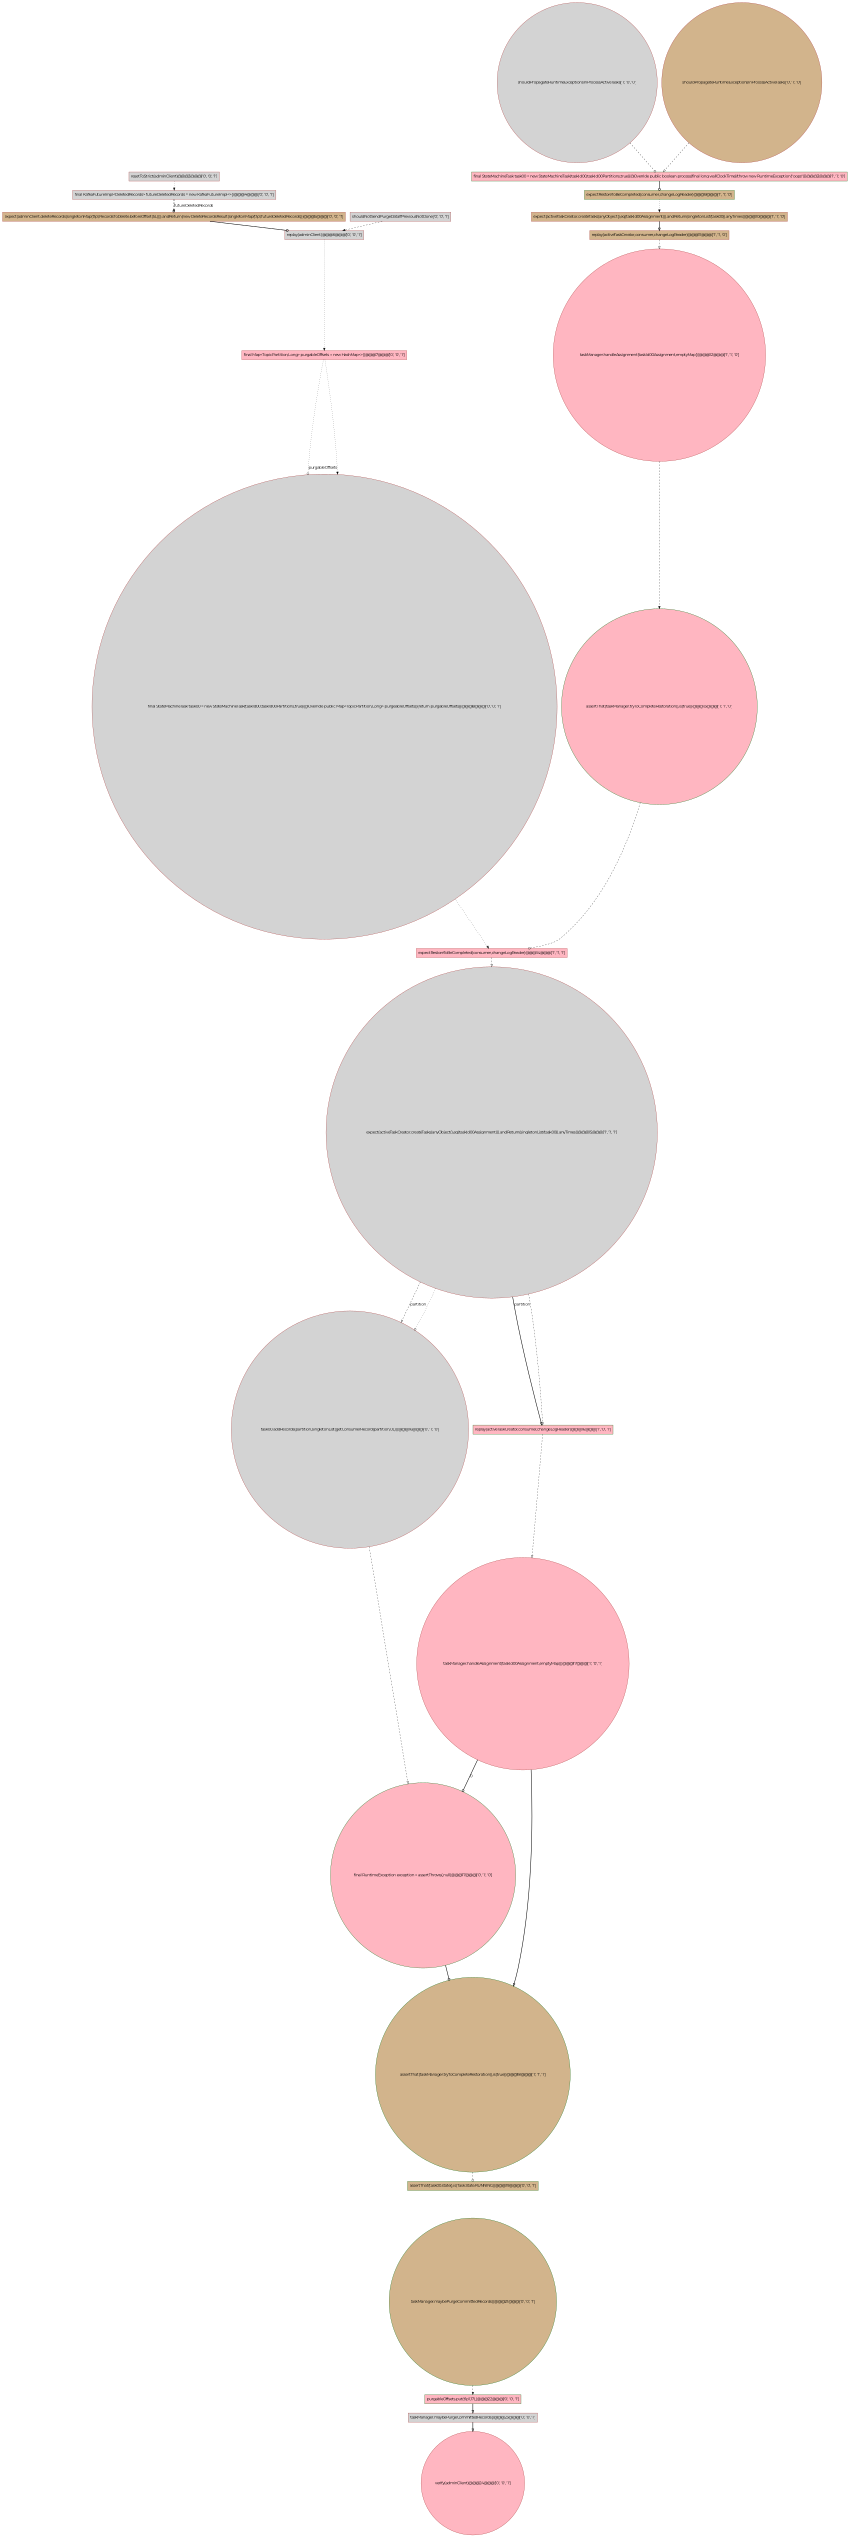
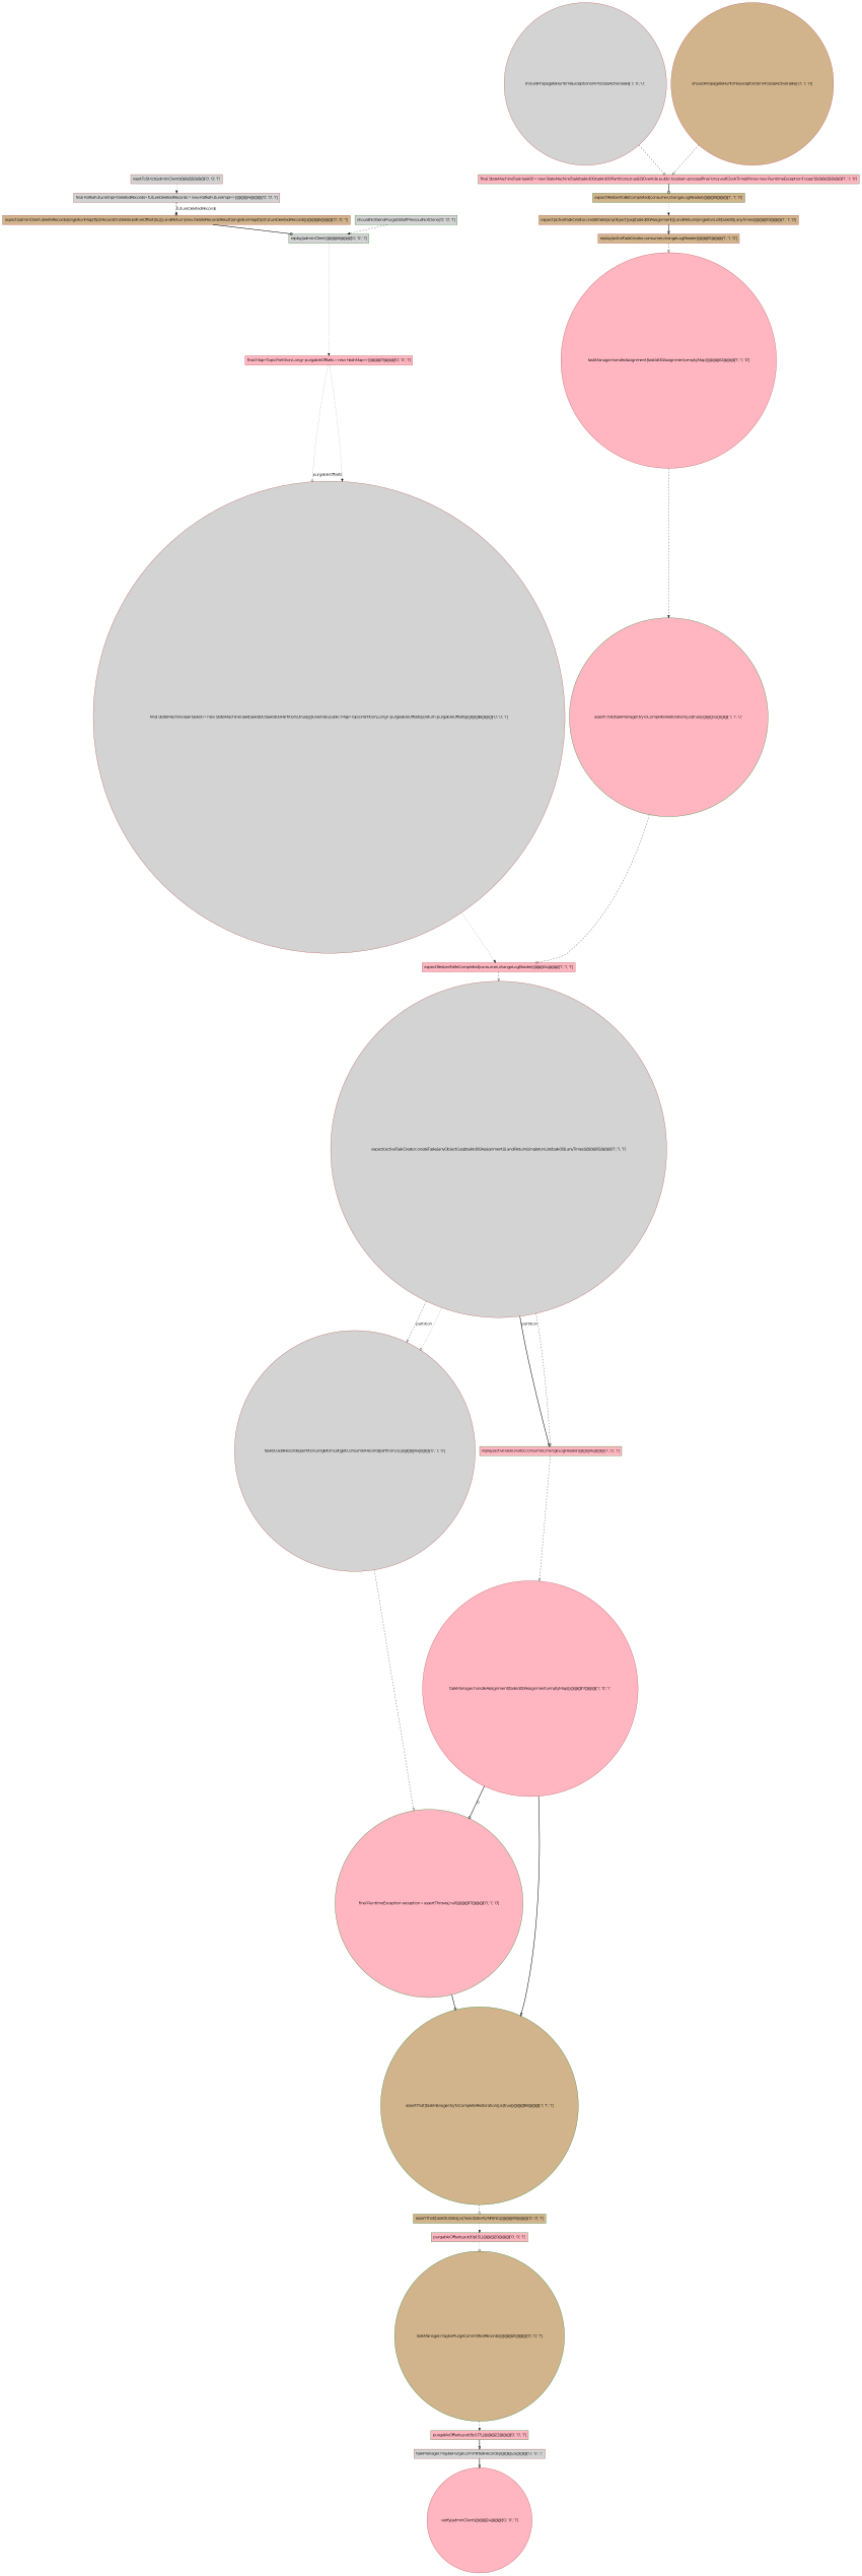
  digraph {
    fontname=Montserrat
    node [color=brown fillcolor=lightpink fontname=Montserrat shape=box style=filled]
    edge [arrowhead=onormal fontname=Montserrat style=dashed]
    n1 [color=darkgreen fillcolor=tan label="expectRestoreToBeCompleted(consumer,changeLogReader)@@@9@@@['1', '1', '0']"]
    n2 [fillcolor=tan label="expect(activeTaskCreator.createTasks(anyObject(),eq(taskId00Assignment))).andReturn(singletonList(task00)).anyTimes()@@@10@@@['1', '1', '0']"]
    n3 [fillcolor=tan label="replay(activeTaskCreator,consumer,changeLogReader)@@@11@@@['1', '1', '0']"]
    n4 [fillcolor=lightgrey label="resetToStrict(adminClient)@@@3@@@['0', '0', '1']"]
    n5 [fillcolor=lightgrey label="final KafkaFutureImpl<DeletedRecords> futureDeletedRecords = new KafkaFutureImpl<>()@@@4@@@['0', '0', '1']"]
    n6 [fillcolor=tan label="expect(adminClient.deleteRecords(singletonMap(t1p1,RecordsToDelete.beforeOffset(5L)))).andReturn(new DeleteRecordsResult(singletonMap(t1p1,futureDeletedRecords)))@@@5@@@['0', '0', '1']"]
    n7 [color=darkgreen label="purgableOffsets.put(t1p1,17L)@@@22@@@['0', '0', '1']"]
    n8 [fillcolor=lightgrey label="taskManager.maybePurgeCommittedRecords()@@@23@@@['0', '0', '1']"]
    n9 [label="verify(adminClient)@@@24@@@['0', '0', '1']" shape=circle]
    n10 [color=darkgreen fillcolor=tan label="assertThat(taskManager.tryToCompleteRestoration(),is(true))@@@18@@@['1', '1', '1']" shape=circle]
    n11 [color=darkgreen fillcolor=tan label="assertThat(task00.state(),is(Task.State.RUNNING))@@@19@@@['0', '0', '1']"]
+   n12 [color=darkgreen label="purgableOffsets.put(t1p1,5L)@@@20@@@['0', '0', '1']"]
    n13 [color=darkgreen fillcolor=tan label="taskManager.maybePurgeCommittedRecords()@@@21@@@['0', '0', '1']" shape=circle]
    n14 [fillcolor=lightgrey label="expect(activeTaskCreator.createTasks(anyObject(),eq(taskId00Assignment))).andReturn(singletonList(task00)).anyTimes()@@@15@@@['1', '1', '1']" shape=circle]
    n15 [fillcolor=lightgrey label="task00.addRecords(partition,singletonList(getConsumerRecord(partition,0L)))@@@16@@@['0', '1', '0']" shape=circle]
    n16 [color=darkgreen label="replay(activeTaskCreator,consumer,changeLogReader)@@@16@@@['1', '0', '1']"]
    n17 [color=darkgreen label="final RuntimeException exception = assertThrows(,null)@@@17@@@['0', '1', '0']" shape=circle]
    n18 [label="taskManager.handleAssignment(taskId00Assignment,emptyMap())@@@17@@@['1', '0', '1']" shape=circle]
    n19 [fillcolor=lightgrey label="shouldPropagateRuntimeExceptionsInProcessActiveTasks['1', '0', '0']" shape=circle]
    n20 [color=darkgreen label="final StateMachineTask task00 = new StateMachineTask(taskId00,taskId00Partitions,true){@Override public boolean process(final long wallClockTime){throw new RuntimeException(\"oops\")}}@@@3@@@['1', '1', '0']"]
    n21 [fillcolor=tan label="shouldPropagateRuntimeExceptionsInProcessActiveTasks['0', '1', '0']" shape=circle]
    n22 [label="expectRestoreToBeCompleted(consumer,changeLogReader)@@@14@@@['1', '1', '1']"]
    n23 [label="taskManager.handleAssignment(taskId00Assignment,emptyMap())@@@12@@@['1', '1', '0']" shape=circle]
    n24 [color=darkgreen label="assertThat(taskManager.tryToCompleteRestoration(),is(true))@@@13@@@['1', '1', '0']" shape=circle]
    n25 [label="final Map<TopicPartition,Long> purgableOffsets = new HashMap<>()@@@7@@@['0', '0', '1']"]
    n26 [fillcolor=lightgrey label="final StateMachineTask task00 = new StateMachineTask(taskId00,taskId00Partitions,true){@Override public Map<TopicPartition,Long> purgeableOffsets(){return purgableOffsets}}@@@8@@@['0', '0', '1']" shape=circle]
-   n27 [fillcolor=lightgrey label="replay(adminClient)@@@6@@@['0', '0', '1']"]
-   n28 [fillcolor=lightgrey label="shouldNotSendPurgeDataIfPreviousNotDone['0', '0', '1']"]
+   n27 [color=darkgreen fillcolor=lightgrey label="replay(adminClient)@@@6@@@['0', '0', '1']"]
+   n28 [color=darkgreen fillcolor=lightgrey label="shouldNotSendPurgeDataIfPreviousNotDone['0', '0', '1']"]
    n1 -> n2 [arrowhead=normal style=dotted]
    n2 -> n3 [style=bold]
    n3 -> n23
    n4 -> n5 [arrowhead=normal style=dotted]
    n5 -> n6 [arrowhead=odot]
    n5 -> n6 [arrowhead=normal label=futureDeletedRecords]
    n6 -> n27 [arrowhead=odot style=bold]
    n7 -> n8 [style=bold]
    n8 -> n9 [style=bold]
    n10 -> n11 [arrowhead=odot]
+   n11 -> n12 [arrowhead=normal style=dotted]
+   n12 -> n13 [arrowhead=odot style=dotted]
    n13 -> n7 [arrowhead=normal]
    n14 -> n15 [label=partition]
    n14 -> n15 [arrowhead=odot style=dotted]
    n14 -> n16 [label=partition style=bold]
    n14 -> n16
    n15 -> n17
    n16 -> n18
    n17 -> n10 [arrowhead=odot style=bold]
    n18 -> n10 [style=bold]
    n18 -> n17 [arrowhead=odot label=0 style=bold]
    n19 -> n20 [arrowhead=odot]
    n20 -> n1 [arrowhead=odot style=bold]
    n21 -> n20
    n22 -> n14
    n23 -> n24 [arrowhead=normal]
    n24 -> n22 [arrowhead=odot]
    n25 -> n26 [arrowhead=odot label=purgableOffsets style=dotted]
    n25 -> n26 [arrowhead=normal style=dotted]
    n26 -> n22 [arrowhead=normal style=dotted]
    n27 -> n25 [arrowhead=normal style=dotted]
    n28 -> n27 [arrowhead=normal]
  }
